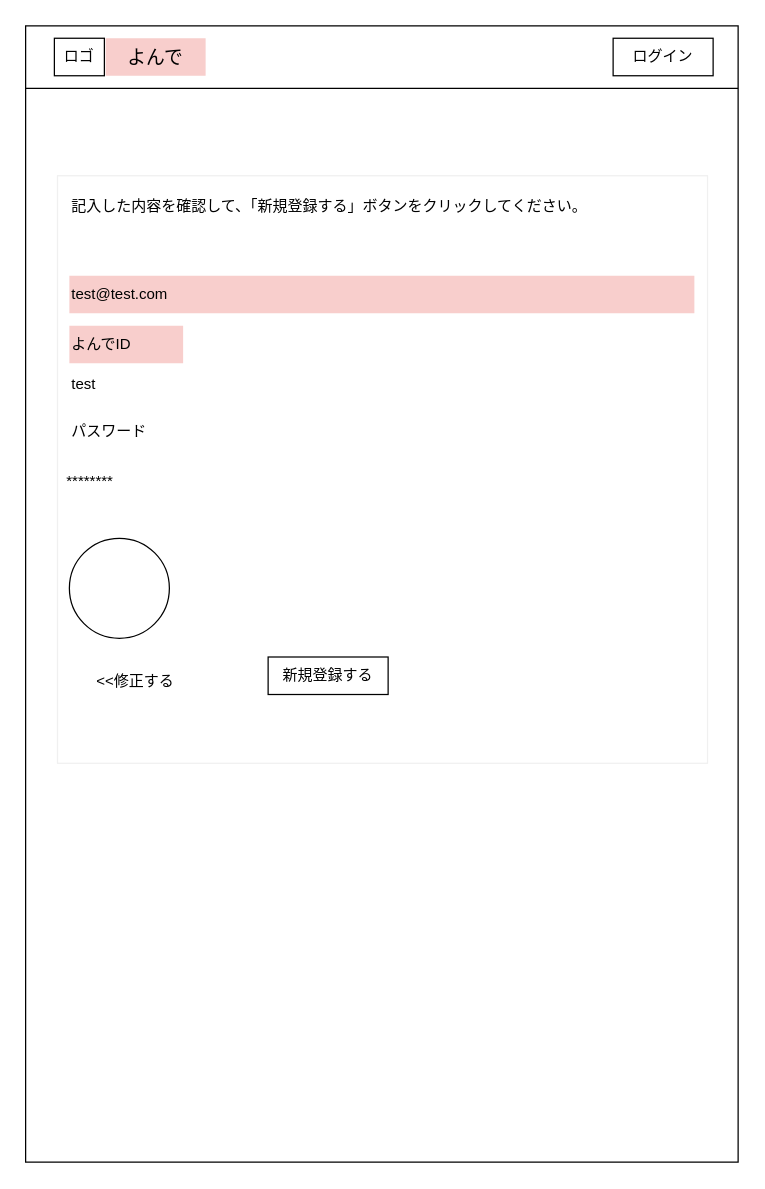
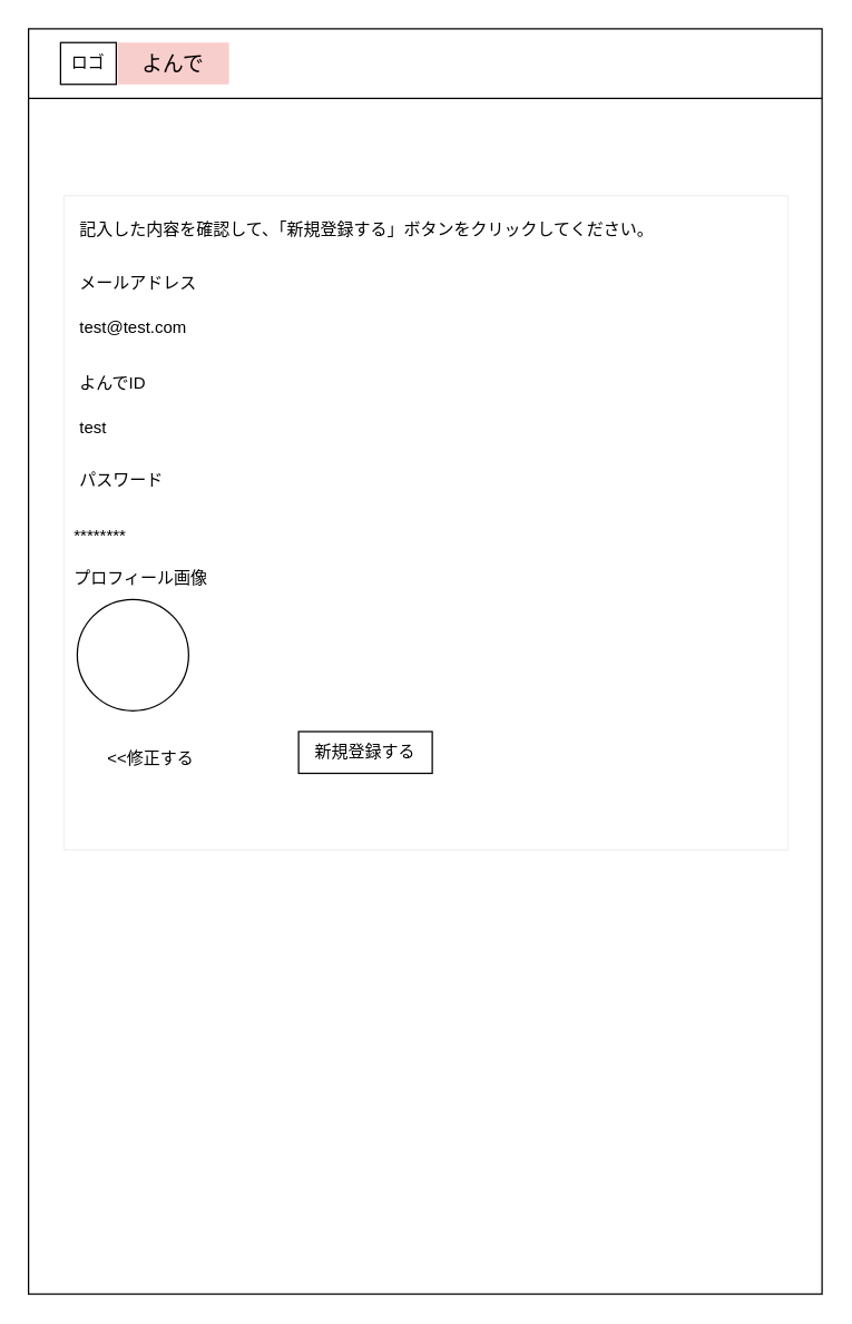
  <mxCell id="0" />
  <mxCell id="1" parent="0" />
  <mxCell id="2" value="" style="shape=table;html=1;whiteSpace=wrap;startSize=0;container=1;collapsible=0;childLayout=tableLayout;" parent="1" vertex="1"><mxGeometry x="20" y="20" width="570" height="909" as="geometry" /></mxCell>
  <mxCell id="3" value="" style="shape=partialRectangle;html=1;whiteSpace=wrap;collapsible=0;dropTarget=0;pointerEvents=0;fillColor=none;top=0;left=0;bottom=0;right=0;points=[[0,0.5],[1,0.5]];portConstraint=eastwest;" parent="2" vertex="1"><mxGeometry width="570" height="50" as="geometry" /></mxCell>
  <mxCell id="4" value="" style="shape=partialRectangle;html=1;whiteSpace=wrap;connectable=0;overflow=hidden;fillColor=none;top=0;left=0;bottom=0;right=0;" parent="3" vertex="1"><mxGeometry width="570" height="50" as="geometry" /></mxCell>
  <mxCell id="5" value="" style="shape=partialRectangle;html=1;whiteSpace=wrap;collapsible=0;dropTarget=0;pointerEvents=0;fillColor=none;top=0;left=0;bottom=0;right=0;points=[[0,0.5],[1,0.5]];portConstraint=eastwest;" parent="2" vertex="1"><mxGeometry y="50" width="570" height="859" as="geometry" /></mxCell>
  <mxCell id="6" value="" style="shape=partialRectangle;html=1;whiteSpace=wrap;connectable=0;overflow=hidden;fillColor=none;top=0;left=0;bottom=0;right=0;" parent="5" vertex="1"><mxGeometry width="570" height="859" as="geometry" /></mxCell>
  <mxCell id="7" value="" style="rounded=0;whiteSpace=wrap;html=1;shadow=0;strokeColor=#F0F0F0;" parent="1" vertex="1"><mxGeometry x="45.5" y="140" width="520" height="470" as="geometry" /></mxCell>
- <mxCell id="8" value="ログイン" style="rounded=0;whiteSpace=wrap;html=1;" parent="1" vertex="1"><mxGeometry x="490" y="30" width="80" height="30" as="geometry" /></mxCell>
  <mxCell id="9" value="よんで" style="rounded=0;whiteSpace=wrap;html=1;strokeColor=none;fontSize=15;fillColor=#f8cecc;" parent="1" vertex="1"><mxGeometry x="84" y="30" width="80" height="30" as="geometry" /></mxCell>
  <mxCell id="10" value="ロゴ" style="rounded=0;whiteSpace=wrap;html=1;" parent="1" vertex="1"><mxGeometry x="43" y="30" width="40" height="30" as="geometry" /></mxCell>
  <mxCell id="11" value="新規登録する" style="rounded=0;whiteSpace=wrap;html=1;" parent="1" vertex="1"><mxGeometry x="214" y="525" width="96" height="30" as="geometry" /></mxCell>
- <mxCell id="12" value="test@test.com" style="rounded=0;whiteSpace=wrap;html=1;shadow=0;align=left;strokeColor=none;fillColor=#f8cecc;" parent="1" vertex="1"><mxGeometry x="55" y="220" width="500" height="30" as="geometry" /></mxCell>
+ <mxCell id="12" value="test@test.com" style="rounded=0;whiteSpace=wrap;html=1;shadow=0;align=left;strokeColor=none;" parent="1" vertex="1"><mxGeometry x="55" y="220" width="500" height="30" as="geometry" /></mxCell>
+ <mxCell id="13" value="メールアドレス" style="rounded=0;whiteSpace=wrap;html=1;strokeColor=none;align=left;" parent="1" vertex="1"><mxGeometry x="55" y="188" width="91" height="30" as="geometry" /></mxCell>
  <mxCell id="14" value="test" style="rounded=0;whiteSpace=wrap;html=1;shadow=0;align=left;strokeColor=none;" parent="1" vertex="1"><mxGeometry x="55" y="292" width="500" height="30" as="geometry" /></mxCell>
- <mxCell id="15" value="よんでID" style="rounded=0;whiteSpace=wrap;html=1;strokeColor=none;align=left;fillColor=#f8cecc;" parent="1" vertex="1"><mxGeometry x="55" y="260" width="91" height="30" as="geometry" /></mxCell>
+ <mxCell id="15" value="よんでID" style="rounded=0;whiteSpace=wrap;html=1;strokeColor=none;align=left;" parent="1" vertex="1"><mxGeometry x="55" y="260" width="91" height="30" as="geometry" /></mxCell>
  <mxCell id="16" value="********" style="rounded=0;whiteSpace=wrap;html=1;shadow=0;align=left;strokeColor=none;" parent="1" vertex="1"><mxGeometry x="51" y="370" width="500" height="30" as="geometry" /></mxCell>
  <mxCell id="17" value="パスワード" style="rounded=0;whiteSpace=wrap;html=1;strokeColor=none;align=left;" parent="1" vertex="1"><mxGeometry x="55" y="330" width="91" height="30" as="geometry" /></mxCell>
  <mxCell id="18" value="記入した内容を確認して、「新規登録する」ボタンをクリックしてください。" style="rounded=0;whiteSpace=wrap;html=1;strokeColor=none;align=left;" parent="1" vertex="1"><mxGeometry x="55" y="150" width="486" height="30" as="geometry" /></mxCell>
+ <mxCell id="19" value="プロフィール画像" style="rounded=0;whiteSpace=wrap;html=1;strokeColor=none;align=left;" parent="1" vertex="1"><mxGeometry x="51" y="400" width="106" height="30" as="geometry" /></mxCell>
  <mxCell id="20" value="" style="ellipse;whiteSpace=wrap;html=1;aspect=fixed;" vertex="1" parent="1"><mxGeometry x="55" y="430" width="80" height="80" as="geometry" /></mxCell>
  <mxCell id="21" value="&amp;lt;&amp;lt;修正する" style="rounded=0;whiteSpace=wrap;html=1;strokeColor=none;" vertex="1" parent="1"><mxGeometry x="60" y="530" width="96" height="30" as="geometry" /></mxCell>
